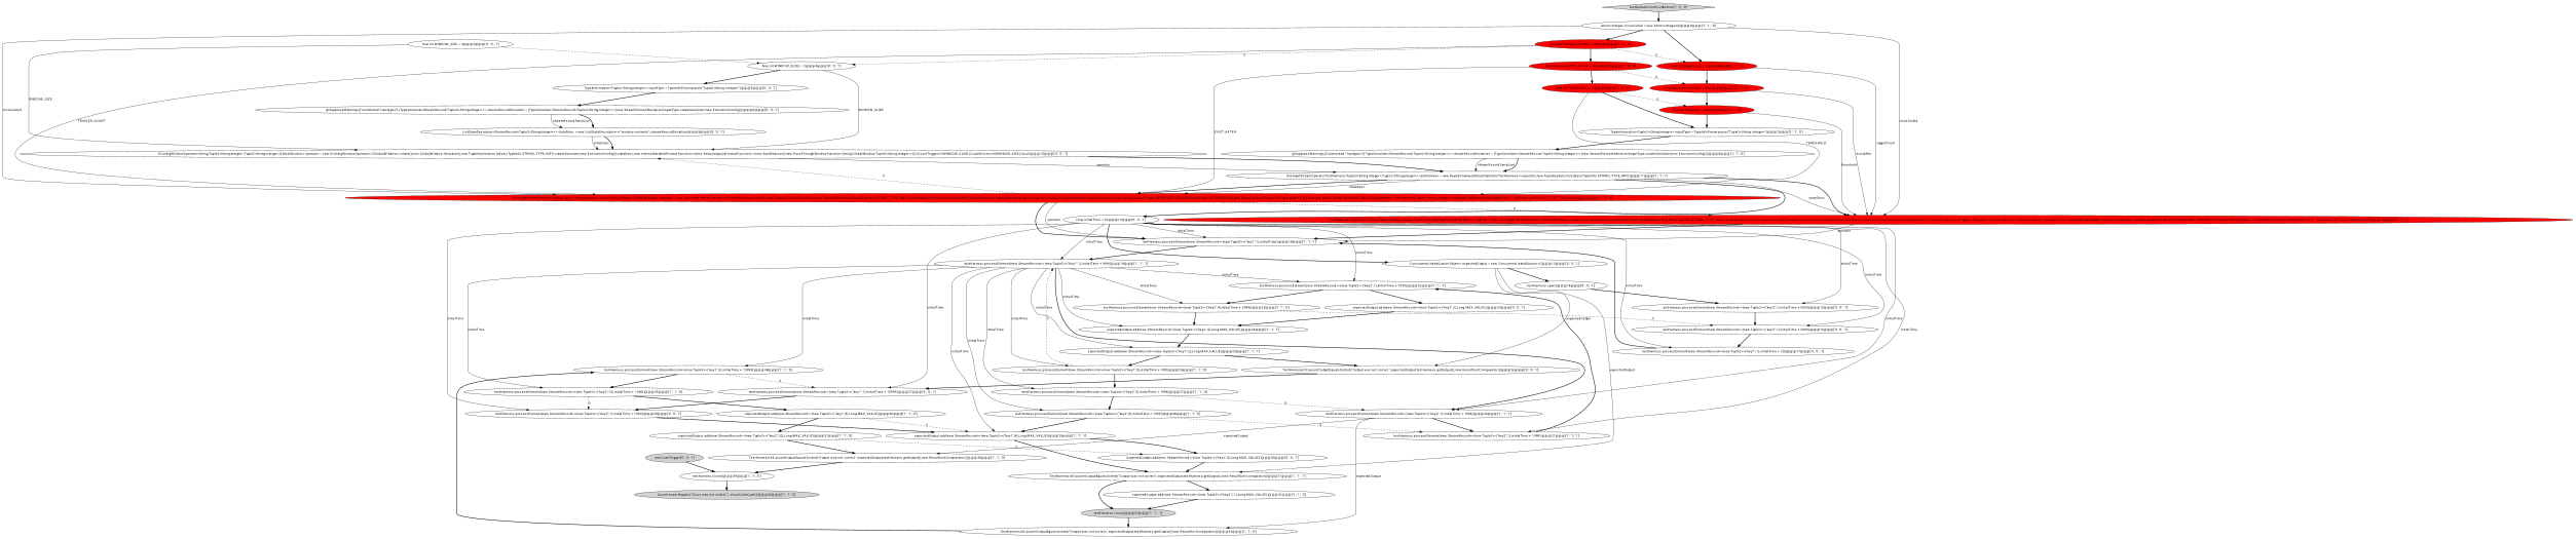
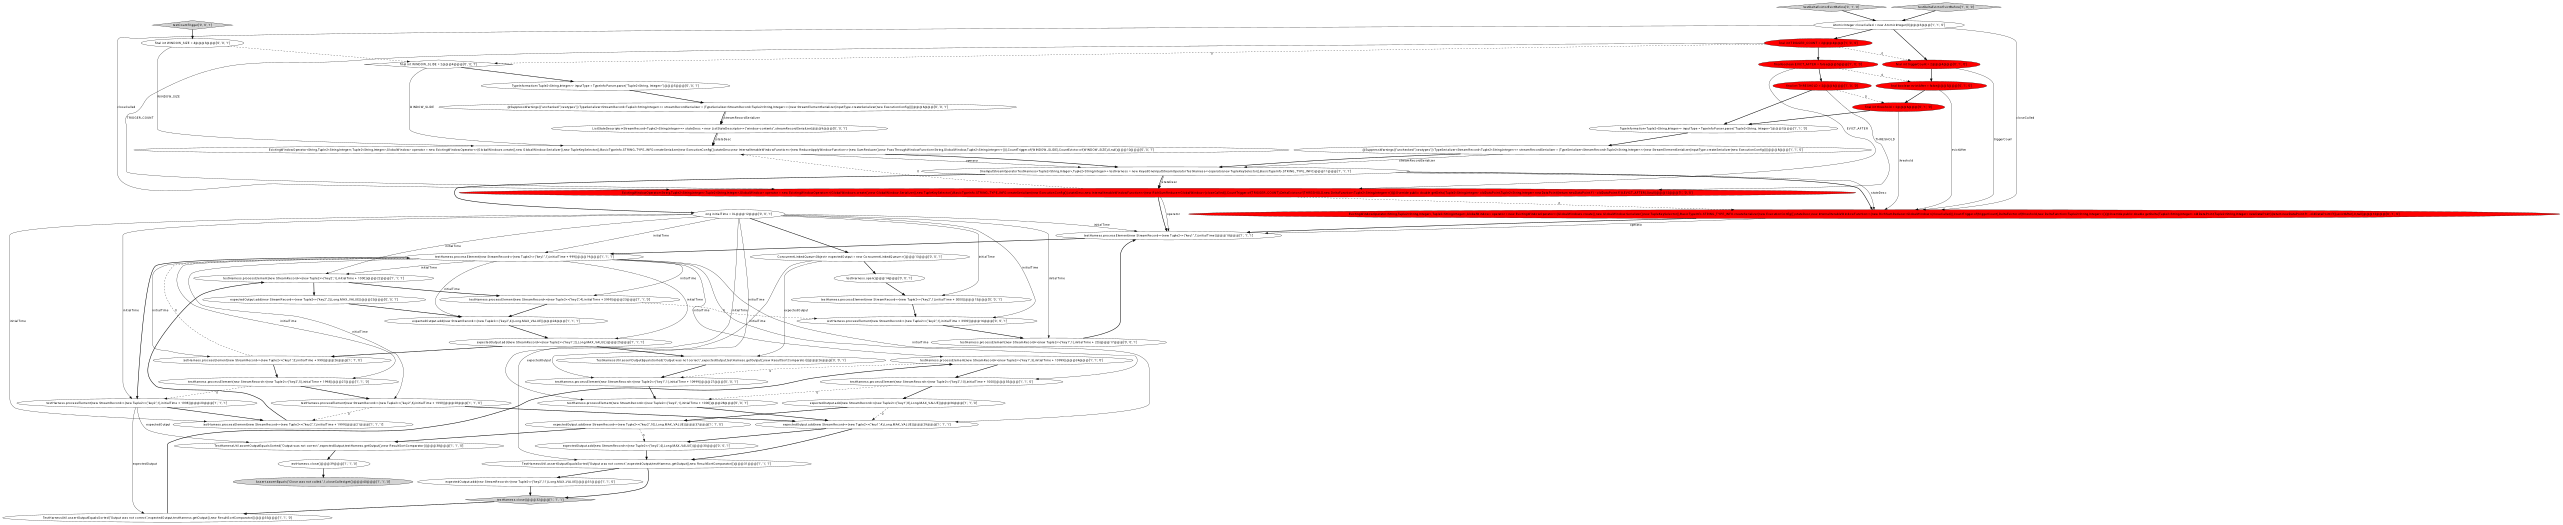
  digraph {
    fontname=Roboto
    node [fillcolor=white fontname=Roboto shape=ellipse style=filled]
    edge [fontname=Roboto style=bold]
    n1 [label="ListStateDescriptor<StreamRecord<Tuple2<String,Integer>>> stateDesc = new ListStateDescriptor<>(\"window-contents\",streamRecordSerializer)@@@9@@@['0', '0', '1']"]
    n2 [label="EvictingWindowOperator<String,Tuple2<String,Integer>,Tuple2<String,Integer>,GlobalWindow> operator = new EvictingWindowOperator<>(GlobalWindows.create(),new GlobalWindow.Serializer(),new TupleKeySelector(),BasicTypeInfo.STRING_TYPE_INFO.createSerializer(new ExecutionConfig()),stateDesc,new InternalIterableWindowFunction<>(new ReduceApplyWindowFunction<>(new SumReducer(),new PassThroughWindowFunction<String,GlobalWindow,Tuple2<String,Integer>>())),CountTrigger.of(WINDOW_SLIDE),CountEvictor.of(WINDOW_SIZE),0,null)@@@10@@@['0', '0', '1']"]
    n3 [label="OneInputStreamOperatorTestHarness<Tuple2<String,Integer>,Tuple2<String,Integer>> testHarness = new KeyedOneInputStreamOperatorTestHarness<>(operator,new TupleKeySelector(),BasicTypeInfo.STRING_TYPE_INFO)@@@11@@@['1', '1', '1']"]
    n4 [label="TestHarnessUtil.assertOutputEqualsSorted(\"Output was not correct.\",expectedOutput,testHarness.getOutput(),new ResultSortComparator())@@@33@@@['1', '1', '0']"]
    n5 [label="testHarness.processElement(new StreamRecord<>(new Tuple2<>(\"key1\",3),initialTime + 10999))@@@34@@@['1', '1', '0']"]
    n6 [label="testHarness.processElement(new StreamRecord<>(new Tuple2<>(\"key2\",10),initialTime + 1000))@@@35@@@['1', '1', '0']"]
    n7 [label="testHarness.processElement(new StreamRecord<>(new Tuple2<>(\"key1\",1),initialTime + 10999))@@@27@@@['0', '0', '1']"]
    n8 [label="testHarness.processElement(new StreamRecord<>(new Tuple2<>(\"key1\",1),initialTime + 999))@@@19@@@['1', '1', '1']"]
    n9 [label="testHarness.processElement(new StreamRecord<>(new Tuple2<>(\"key2\",1),initialTime + 1000))@@@22@@@['1', '1', '1']"]
    n10 [label="testHarness.processElement(new StreamRecord<>(new Tuple2<>(\"key2\",6),initialTime + 1999))@@@28@@@['1', '1', '0']"]
    n11 [label="testHarness.processElement(new StreamRecord<>(new Tuple2<>(\"key2\",1),initialTime + 1998))@@@20@@@['1', '1', '1']"]
    n12 [label="testHarness.processElement(new StreamRecord<>(new Tuple2<>(\"key2\",4),initialTime + 3999))@@@23@@@['1', '1', '0']"]
    n13 [label="testHarness.processElement(new StreamRecord<>(new Tuple2<>(\"key1\",5),initialTime + 999))@@@26@@@['1', '1', '0']"]
    n14 [label="expectedOutput.add(new StreamRecord<>(new Tuple2<>(\"key1\",2),Long.MAX_VALUE))@@@25@@@['1', '1', '1']"]
    n15 [label="expectedOutput.add(new StreamRecord<>(new Tuple2<>(\"key1\",4),Long.MAX_VALUE))@@@29@@@['1', '1', '1']"]
    n16 [label="expectedOutput.add(new StreamRecord<>(new Tuple2<>(\"key2\",4),Long.MAX_VALUE))@@@24@@@['1', '1', '1']"]
    n17 [label="testHarness.processElement(new StreamRecord<>(new Tuple2<>(\"key2\",5),initialTime + 1998))@@@27@@@['1', '1', '0']"]
    n18 [label="expectedOutput.add(new StreamRecord<>(new Tuple2<>(\"key2\",2),Long.MAX_VALUE))@@@23@@@['0', '0', '1']"]
    n19 [label="testHarness.processElement(new StreamRecord<>(new Tuple2<>(\"key2\",1),initialTime + 1999))@@@21@@@['1', '1', '1']"]
    n20 [label="TestHarnessUtil.assertOutputEqualsSorted(\"Output was not correct.\",expectedOutput,testHarness.getOutput(),new ResultSortComparator())@@@38@@@['1', '1', '0']"]
    n21 [label="testHarness.processElement(new StreamRecord<>(new Tuple2<>(\"key2\",1),initialTime + 3999))@@@16@@@['0', '0', '1']"]
    n22 [label="TestHarnessUtil.assertOutputEqualsSorted(\"Output was not correct.\",expectedOutput,testHarness.getOutput(),new ResultSortComparator())@@@26@@@['0', '0', '1']"]
    n23 [label="expectedOutput.add(new StreamRecord<>(new Tuple2<>(\"key1\",8),Long.MAX_VALUE))@@@36@@@['1', '1', '0']"]
    n24 [label="testHarness.processElement(new StreamRecord<>(new Tuple2<>(\"key2\",1),initialTime + 1000))@@@28@@@['0', '0', '1']"]
    n25 [label="expectedOutput.add(new StreamRecord<>(new Tuple2<>(\"key2\",4),Long.MAX_VALUE))@@@30@@@['0', '0', '1']"]
    n26 [label="TestHarnessUtil.assertOutputEqualsSorted(\"Output was not correct.\",expectedOutput,testHarness.getOutput(),new ResultSortComparator())@@@31@@@['1', '1', '1']"]
    n27 [label="expectedOutput.add(new StreamRecord<>(new Tuple2<>(\"key2\",10),Long.MAX_VALUE))@@@37@@@['1', '1', '0']"]
-   n28 [fillcolor=lightgray label="testCountTrigger['0', '0', '1']"]
+   n28 [fillcolor=lightgray label="testCountTrigger['0', '0', '1']" shape=diamond]
    n29 [label="final int WINDOW_SIZE = 4@@@3@@@['0', '0', '1']"]
-   n30 [label="final int WINDOW_SLIDE = 2@@@4@@@['0', '0', '1']"]
+   n30 [label="final int WINDOW_SLIDE = 2@@@4@@@['0', '0', '1']" shape=diamond]
    n31 [label="TypeInformation<Tuple2<String,Integer>> inputType = TypeInfoParser.parse(\"Tuple2<String, Integer>\")@@@5@@@['0', '0', '1']"]
    n32 [label="@SuppressWarnings({\"unchecked\",\"rawtypes\"}) TypeSerializer<StreamRecord<Tuple2<String,Integer>>> streamRecordSerializer = (TypeSerializer<StreamRecord<Tuple2<String,Integer>>>)new StreamElementSerializer(inputType.createSerializer(new ExecutionConfig()))@@@6@@@['0', '0', '1']"]
    n33 [label="testHarness.close()@@@39@@@['1', '1', '0']"]
    n34 [fillcolor=red label="final boolean evictAfter = false@@@5@@@['0', '1', '0']"]
    n35 [fillcolor=red label="final int threshold = 2@@@6@@@['0', '1', '0']"]
    n36 [fillcolor=red label="EvictingWindowOperator<String,Tuple2<String,Integer>,Tuple2<String,Integer>,GlobalWindow> operator = new EvictingWindowOperator<>(GlobalWindows.create(),new GlobalWindow.Serializer(),new TupleKeySelector(),BasicTypeInfo.STRING_TYPE_INFO.createSerializer(new ExecutionConfig()),stateDesc,new InternalIterableWindowFunction<>(new RichSumReducer<GlobalWindow>(closeCalled)),CountTrigger.of(triggerCount),DeltaEvictor.of(threshold,new DeltaFunction<Tuple2<String,Integer>>(){@Override public double getDelta(Tuple2<String,Integer> oldDataPoint,Tuple2<String,Integer> newDataPoint){return newDataPoint.f1 - oldDataPoint.f1}},evictAfter),0,null)@@@12@@@['0', '1', '0']"]
    n37 [label="TypeInformation<Tuple2<String,Integer>> inputType = TypeInfoParser.parse(\"Tuple2<String, Integer>\")@@@7@@@['1', '1', '0']"]
    n38 [label="testHarness.processElement(new StreamRecord<>(new Tuple2<>(\"key1\",1),initialTime))@@@18@@@['1', '1', '1']"]
    n39 [label="testHarness.processElement(new StreamRecord<>(new Tuple2<>(\"key1\",1),initialTime + 20))@@@17@@@['0', '0', '1']"]
    n40 [label="testHarness.processElement(new StreamRecord<>(new Tuple2<>(\"key2\",1),initialTime + 3000))@@@15@@@['0', '0', '1']"]
    n41 [label="@SuppressWarnings({\"unchecked\",\"rawtypes\"}) TypeSerializer<StreamRecord<Tuple2<String,Integer>>> streamRecordSerializer = (TypeSerializer<StreamRecord<Tuple2<String,Integer>>>)new StreamElementSerializer(inputType.createSerializer(new ExecutionConfig()))@@@8@@@['1', '1', '0']"]
    n42 [label="long initialTime = 0L@@@12@@@['0', '0', '1']"]
    n43 [fillcolor=red label="EvictingWindowOperator<String,Tuple2<String,Integer>,Tuple2<String,Integer>,GlobalWindow> operator = new EvictingWindowOperator<>(GlobalWindows.create(),new GlobalWindow.Serializer(),new TupleKeySelector(),BasicTypeInfo.STRING_TYPE_INFO.createSerializer(new ExecutionConfig()),stateDesc,new InternalIterableWindowFunction<>(new RichSumReducer<GlobalWindow>(closeCalled)),CountTrigger.of(TRIGGER_COUNT),DeltaEvictor.of(THRESHOLD,new DeltaFunction<Tuple2<String,Integer>>(){@Override public double getDelta(Tuple2<String,Integer> oldDataPoint,Tuple2<String,Integer> newDataPoint){return newDataPoint.f1 - oldDataPoint.f1}},EVICT_AFTER),0,null)@@@12@@@['1', '0', '0']"]
+   n44 [fillcolor=lightgray label="testDeltaEvictorEvictBefore['0', '1', '0']" shape=diamond]
    n45 [label="AtomicInteger closeCalled = new AtomicInteger(0)@@@3@@@['1', '1', '0']"]
    n46 [fillcolor=red label="final int TRIGGER_COUNT = 2@@@4@@@['1', '0', '0']"]
    n47 [fillcolor=red label="final int triggerCount = 2@@@4@@@['0', '1', '0']"]
    n48 [label="ConcurrentLinkedQueue<Object> expectedOutput = new ConcurrentLinkedQueue<>()@@@13@@@['0', '0', '1']"]
    n49 [fillcolor=lightgray label="testDeltaEvictorEvictBefore['1', '0', '0']" shape=diamond]
    n50 [fillcolor=red label="final boolean EVICT_AFTER = false@@@5@@@['1', '0', '0']"]
    n51 [fillcolor=red label="final int THRESHOLD = 2@@@6@@@['1', '0', '0']"]
    n52 [label="expectedOutput.add(new StreamRecord<>(new Tuple2<>(\"key2\",11),Long.MAX_VALUE))@@@31@@@['1', '1', '0']"]
-   n53 [fillcolor=lightgray label="testHarness.close()@@@32@@@['1', '1', '1']"]
+   n53 [fillcolor=lightgray label="testHarness.close()@@@32@@@['1', '1', '1']" shape=diamond]
    n54 [label="testHarness.open()@@@14@@@['0', '0', '1']"]
    n55 [fillcolor=lightgray label="Assert.assertEquals(\"Close was not called.\",1,closeCalled.get())@@@40@@@['1', '1', '0']"]
    n1 -> n2 [label=stateDesc style=solid]
    n1 -> n2
    n2 -> n3
    n2 -> n3 [label=operator style=solid]
    n3 -> n36
    n3 -> n36 [label=stateDesc style=solid]
    n3 -> n42
    n3 -> n43 [label=stateDesc style=solid]
    n3 -> n43
    n4 -> n5
    n5 -> n6
    n5 -> n7 [label=0 style=dashed]
    n6 -> n23
    n6 -> n24 [label=0 style=dashed]
    n7 -> n24
    n8 -> n5 [label=initialTime style=solid]
    n8 -> n6 [label=initialTime style=solid]
    n8 -> n9 [label=initialTime style=solid]
    n8 -> n10 [label=initialTime style=solid]
    n8 -> n11
    n8 -> n12 [label=initialTime style=solid]
    n8 -> n13 [label=initialTime style=solid]
    n8 -> n14 [label=initialTime style=solid]
    n8 -> n15 [label=initialTime style=solid]
    n8 -> n16 [label=initialTime style=solid]
    n8 -> n17 [label=initialTime style=solid]
    n9 -> n12
    n9 -> n18
    n10 -> n15
    n10 -> n19 [label=0 style=dashed]
    n11 -> n4 [label=expectedOutput style=solid]
    n11 -> n19
    n11 -> n20 [label=expectedOutput style=solid]
    n12 -> n16
    n12 -> n21 [label=0 style=dashed]
    n13 -> n8 [label=0 style=dashed]
    n13 -> n17
    n14 -> n13
    n14 -> n22
    n15 -> n25
    n15 -> n26
    n16 -> n14
    n17 -> n10
    n17 -> n11 [label=0 style=dashed]
    n18 -> n16
    n19 -> n9
    n20 -> n33
    n21 -> n39
    n22 -> n7
    n23 -> n15 [label=0 style=dashed]
    n23 -> n27
    n24 -> n15
    n25 -> n26
    n26 -> n52
    n26 -> n53
    n27 -> n20
    n27 -> n25 [label=0 style=dashed]
-   n28 -> n33
+   n28 -> n29
    n29 -> n2 [label=WINDOW_SIZE style=solid]
    n29 -> n30 [style=dashed]
    n30 -> n2 [label=WINDOW_SLIDE style=solid]
    n30 -> n31
    n31 -> n32
    n32 -> n1 [label=streamRecordSerializer style=solid]
    n32 -> n1
    n33 -> n55
    n34 -> n35
    n34 -> n36 [label=evictAfter style=solid]
    n35 -> n36 [label=threshold style=solid]
    n35 -> n37
    n36 -> n38 [label=operator style=solid]
    n36 -> n38
    n37 -> n41
    n38 -> n8
    n39 -> n38
    n40 -> n21
    n41 -> n3 [label=streamRecordSerializer style=solid]
    n41 -> n3
    n42 -> n7 [label=initialTime style=solid]
    n42 -> n8 [label=initialTime style=solid]
    n42 -> n9 [label=initialTime style=solid]
    n42 -> n11 [label=initialTime style=solid]
    n42 -> n19 [label=initialTime style=solid]
    n42 -> n21 [label=initialTime style=solid]
    n42 -> n24 [label=initialTime style=solid]
    n42 -> n38 [label=initialTime style=solid]
    n42 -> n39 [label=initialTime style=solid]
    n42 -> n40 [label=initialTime style=solid]
    n42 -> n48
    n43 -> n2 [label=0 style=dashed]
    n43 -> n36 [label=0 style=dashed]
    n43 -> n38
    n43 -> n38 [label=operator style=solid]
+   n44 -> n45
    n45 -> n36 [label=closeCalled style=solid]
    n45 -> n43 [label=closeCalled style=solid]
    n45 -> n46
    n45 -> n47
    n46 -> n30 [label=0 style=dashed]
    n46 -> n43 [label=TRIGGER_COUNT style=solid]
    n46 -> n47 [label=0 style=dashed]
    n46 -> n50
    n47 -> n34
    n47 -> n36 [label=triggerCount style=solid]
    n48 -> n22 [label=expectedOutput style=solid]
    n48 -> n26 [label=expectedOutput style=solid]
    n48 -> n54
    n49 -> n45
    n50 -> n34 [label=0 style=dashed]
    n50 -> n43 [label=EVICT_AFTER style=solid]
    n50 -> n51
    n51 -> n35 [label=0 style=dashed]
    n51 -> n37
    n51 -> n43 [label=THRESHOLD style=solid]
    n52 -> n53
    n53 -> n4
    n54 -> n40
  }
